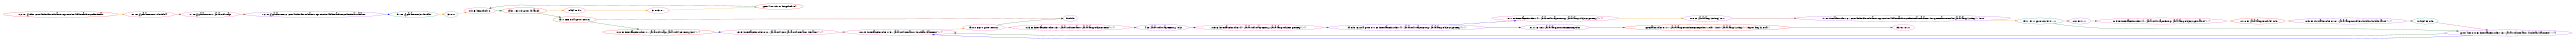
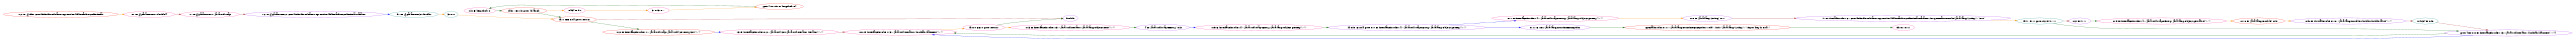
  digraph {
    rankdir=LR
    node [color=deeppink]
    edge [color=darkorange]
    "r12 := @this: com.linkedin.mlease.regression.liblinearfunc.LibLinear" [color=red]
    "r0 := @parameter0: double[]"
    "r1 := @parameter1: java.util.Map"
    "r6 := @parameter2: com.linkedin.mlease.regression.liblinearfunc.LibLinearDataset" [color=purple]
    "d1 := @parameter3: double" [color=teal]
    "i3 = 0" [color=teal]
    "$i0 = lengthof r0"
    "if i3 >= $i0 goto (branch)" [color=red]
    "r0[i3] = d1"
    "if r1 == null goto return" [color=red]
    "i3 = i3 + 1"
    "$r2 = interfaceinvoke r1.<java.util.Map: java.util.Set entrySet()>()" [color=red]
    n13 [color=purple label=double]
    "goto [?= $i0 = lengthof r0]" [color=red]
    "r13 = interfaceinvoke $r2.<java.util.Set: java.util.Iterator iterator()>()"
    "$z0 = interfaceinvoke r13.<java.util.Iterator: boolean hasNext()>()"
    "if $z0 == 0 goto return"
    "$r3 = interfaceinvoke r13.<java.util.Iterator: java.lang.Object next()>()"
    "r4 = (java.util.Map$Entry) $r3" [color=purple]
    "$r5 = interfaceinvoke r4.<java.util.Map$Entry: java.lang.Object getKey()>()"
    "if $r5 != null goto $r7 = interfaceinvoke r4.<java.util.Map$Entry: java.lang.Object getKey()>()" [color=purple]
    "$r11 = new java.lang.RuntimeException" [color=purple]
    "$r7 = interfaceinvoke r4.<java.util.Map$Entry: java.lang.Object getKey()>()"
    "specialinvoke $r11.<java.lang.RuntimeException: void <init>(java.lang.String)>(\"input key is null\")" [color=red]
    "$r8 = (java.lang.String) $r7" [color=purple]
    "throw $r11"
    "i1 = virtualinvoke r6.<com.linkedin.mlease.regression.liblinearfunc.LibLinearDataset: int getFeatureIndex(java.lang.String)>($r8)" [color=purple]
    "if i1 != -1 goto $i2 = i1 - 1" [color=teal]
    "goto [?= $z0 = interfaceinvoke r13.<java.util.Iterator: boolean hasNext()>()]" [color=purple]
    "$i2 = i1 - 1" [color=purple]
    "$r9 = interfaceinvoke r4.<java.util.Map$Entry: java.lang.Object getValue()>()"
    "$r10 = (java.lang.Double) $r9" [color=red]
    "$d0 = virtualinvoke $r10.<java.lang.Double: double doubleValue()>()" [color=purple]
    "r0[$i2] = $d0" [color=teal]
    "r12 := @this: com.linkedin.mlease.regression.liblinearfunc.LibLinear" -> "r0 := @parameter0: double[]"
    "r0 := @parameter0: double[]" -> "r1 := @parameter1: java.util.Map" [color=brown]
    "r1 := @parameter1: java.util.Map" -> "r6 := @parameter2: com.linkedin.mlease.regression.liblinearfunc.LibLinearDataset" [color=brown]
    "r6 := @parameter2: com.linkedin.mlease.regression.liblinearfunc.LibLinearDataset" -> "d1 := @parameter3: double" [color=blue]
    "d1 := @parameter3: double" -> "i3 = 0"
-   "i3 = 0" -> "$i0 = lengthof r0"
+   "i3 = 0" -> "if r1 == null goto return"
    "$i0 = lengthof r0" -> "if i3 >= $i0 goto (branch)" [color=darkgreen]
    "if i3 >= $i0 goto (branch)" -> "r0[i3] = d1"
    "if i3 >= $i0 goto (branch)" -> "if r1 == null goto return" [color=darkgreen]
    "r0[i3] = d1" -> "i3 = i3 + 1"
    "if r1 == null goto return" -> "$r2 = interfaceinvoke r1.<java.util.Map: java.util.Set entrySet()>()" [color=darkgreen]
    "if r1 == null goto return" -> n13 [color=brown]
    "i3 = i3 + 1" -> "goto [?= $i0 = lengthof r0]"
    "$r2 = interfaceinvoke r1.<java.util.Map: java.util.Set entrySet()>()" -> "r13 = interfaceinvoke $r2.<java.util.Set: java.util.Iterator iterator()>()" [color=blue]
    "goto [?= $i0 = lengthof r0]" -> "$i0 = lengthof r0" [color=darkgreen]
    "r13 = interfaceinvoke $r2.<java.util.Set: java.util.Iterator iterator()>()" -> "$z0 = interfaceinvoke r13.<java.util.Iterator: boolean hasNext()>()" [color=brown]
    "$z0 = interfaceinvoke r13.<java.util.Iterator: boolean hasNext()>()" -> "if $z0 == 0 goto return"
    "if $z0 == 0 goto return" -> n13 [color=darkgreen]
    "if $z0 == 0 goto return" -> "$r3 = interfaceinvoke r13.<java.util.Iterator: java.lang.Object next()>()"
    "$r3 = interfaceinvoke r13.<java.util.Iterator: java.lang.Object next()>()" -> "r4 = (java.util.Map$Entry) $r3" [color=darkgreen]
    "r4 = (java.util.Map$Entry) $r3" -> "$r5 = interfaceinvoke r4.<java.util.Map$Entry: java.lang.Object getKey()>()" [color=blue]
    "$r5 = interfaceinvoke r4.<java.util.Map$Entry: java.lang.Object getKey()>()" -> "if $r5 != null goto $r7 = interfaceinvoke r4.<java.util.Map$Entry: java.lang.Object getKey()>()" [color=darkgreen]
    "if $r5 != null goto $r7 = interfaceinvoke r4.<java.util.Map$Entry: java.lang.Object getKey()>()" -> "$r11 = new java.lang.RuntimeException" [color=blue]
    "if $r5 != null goto $r7 = interfaceinvoke r4.<java.util.Map$Entry: java.lang.Object getKey()>()" -> "$r7 = interfaceinvoke r4.<java.util.Map$Entry: java.lang.Object getKey()>()" [color=blue]
    "$r11 = new java.lang.RuntimeException" -> "specialinvoke $r11.<java.lang.RuntimeException: void <init>(java.lang.String)>(\"input key is null\")" [color=darkgreen]
    "$r7 = interfaceinvoke r4.<java.util.Map$Entry: java.lang.Object getKey()>()" -> "$r8 = (java.lang.String) $r7"
    "specialinvoke $r11.<java.lang.RuntimeException: void <init>(java.lang.String)>(\"input key is null\")" -> "throw $r11" [color=darkgreen]
    "$r8 = (java.lang.String) $r7" -> "i1 = virtualinvoke r6.<com.linkedin.mlease.regression.liblinearfunc.LibLinearDataset: int getFeatureIndex(java.lang.String)>($r8)" [color=brown]
    "i1 = virtualinvoke r6.<com.linkedin.mlease.regression.liblinearfunc.LibLinearDataset: int getFeatureIndex(java.lang.String)>($r8)" -> "if i1 != -1 goto $i2 = i1 - 1"
    "if i1 != -1 goto $i2 = i1 - 1" -> "goto [?= $z0 = interfaceinvoke r13.<java.util.Iterator: boolean hasNext()>()]" [color=darkgreen]
    "if i1 != -1 goto $i2 = i1 - 1" -> "$i2 = i1 - 1" [color=brown]
    "goto [?= $z0 = interfaceinvoke r13.<java.util.Iterator: boolean hasNext()>()]" -> "$z0 = interfaceinvoke r13.<java.util.Iterator: boolean hasNext()>()" [color=blue]
    "goto [?= $z0 = interfaceinvoke r13.<java.util.Iterator: boolean hasNext()>()]" -> "$z0 = interfaceinvoke r13.<java.util.Iterator: boolean hasNext()>()" [color=darkgreen]
    "$i2 = i1 - 1" -> "$r9 = interfaceinvoke r4.<java.util.Map$Entry: java.lang.Object getValue()>()" [color=darkgreen]
    "$r9 = interfaceinvoke r4.<java.util.Map$Entry: java.lang.Object getValue()>()" -> "$r10 = (java.lang.Double) $r9"
    "$r10 = (java.lang.Double) $r9" -> "$d0 = virtualinvoke $r10.<java.lang.Double: double doubleValue()>()"
    "$d0 = virtualinvoke $r10.<java.lang.Double: double doubleValue()>()" -> "r0[$i2] = $d0" [color=brown]
    "r0[$i2] = $d0" -> "goto [?= $z0 = interfaceinvoke r13.<java.util.Iterator: boolean hasNext()>()]" [color=brown]
  }
